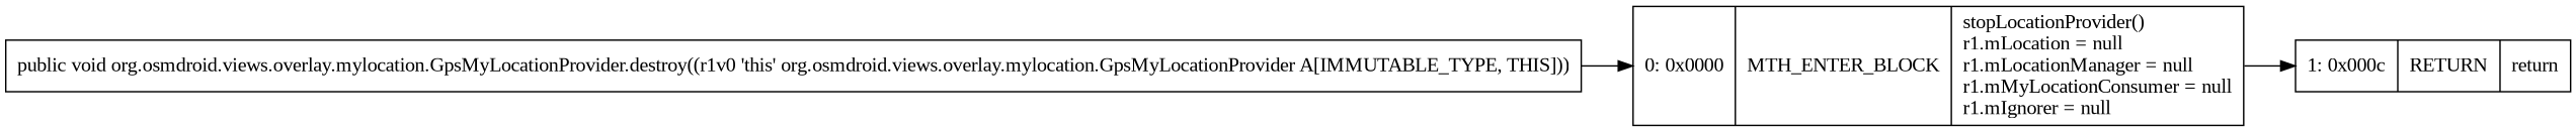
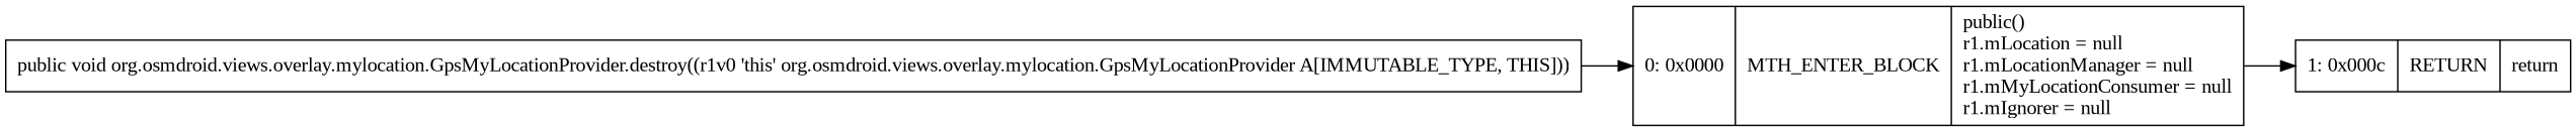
  digraph {
    rankdir=LR
    fontname="Liberation Serif"
    node [shape=record fontname="Liberation Serif"]
    edge [fontname="Liberation Serif"]
-   n1 [label="{0\:\ 0x0000|MTH_ENTER_BLOCK\l|stopLocationProvider()\lr1.mLocation = null\lr1.mLocationManager = null\lr1.mMyLocationConsumer = null\lr1.mIgnorer = null\l}"]
+   n1 [label="{0\:\ 0x0000|MTH_ENTER_BLOCK\l|public()\lr1.mLocation = null\lr1.mLocationManager = null\lr1.mMyLocationConsumer = null\lr1.mIgnorer = null\l}"]
    n2 [label="{1\:\ 0x000c|RETURN\l|return\l}"]
    n3 [label="{public void org.osmdroid.views.overlay.mylocation.GpsMyLocationProvider.destroy((r1v0 'this' org.osmdroid.views.overlay.mylocation.GpsMyLocationProvider A[IMMUTABLE_TYPE, THIS])) }"]
    n1 -> n2
    n3 -> n1
  }
